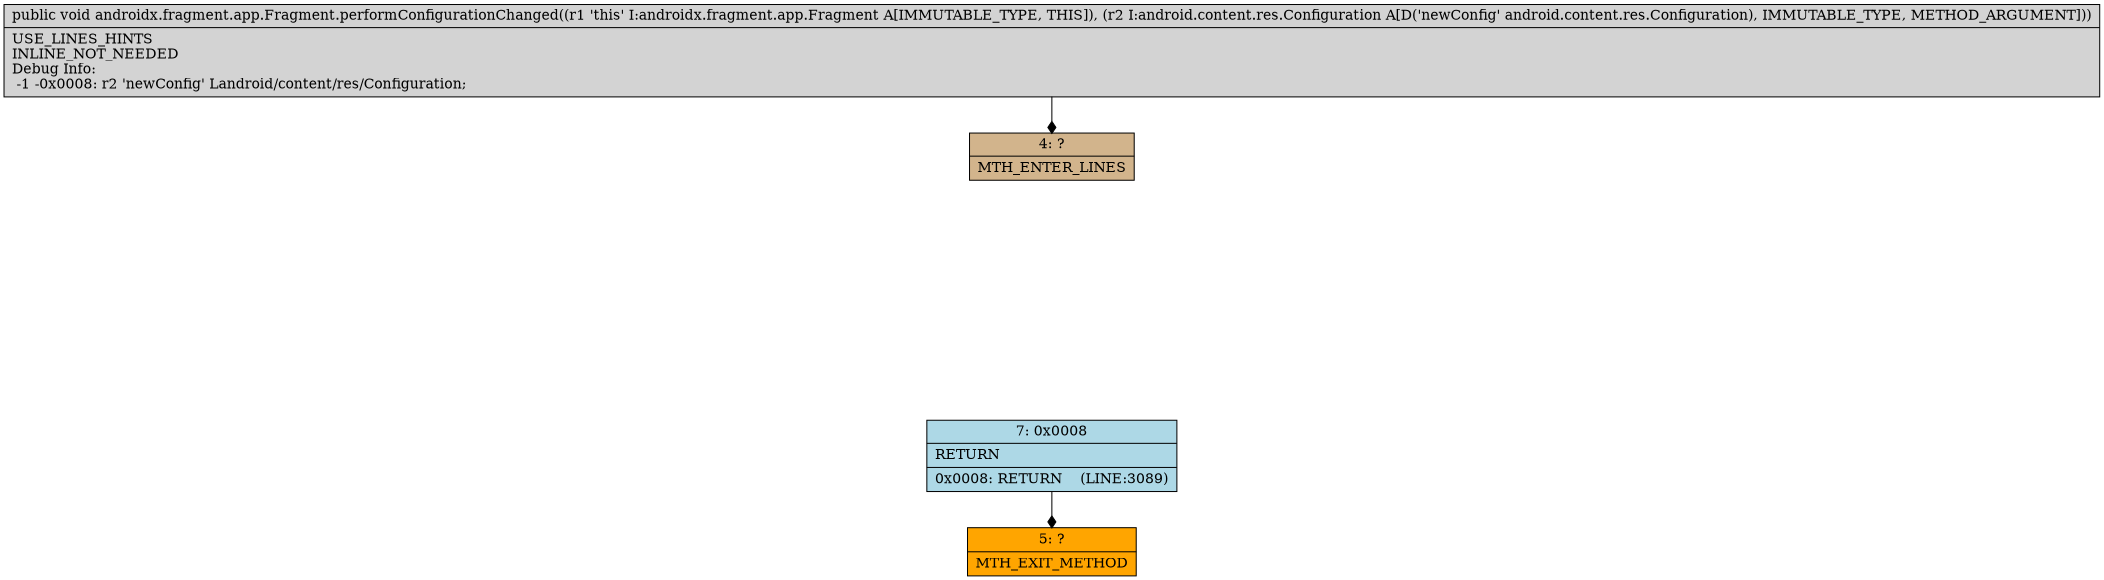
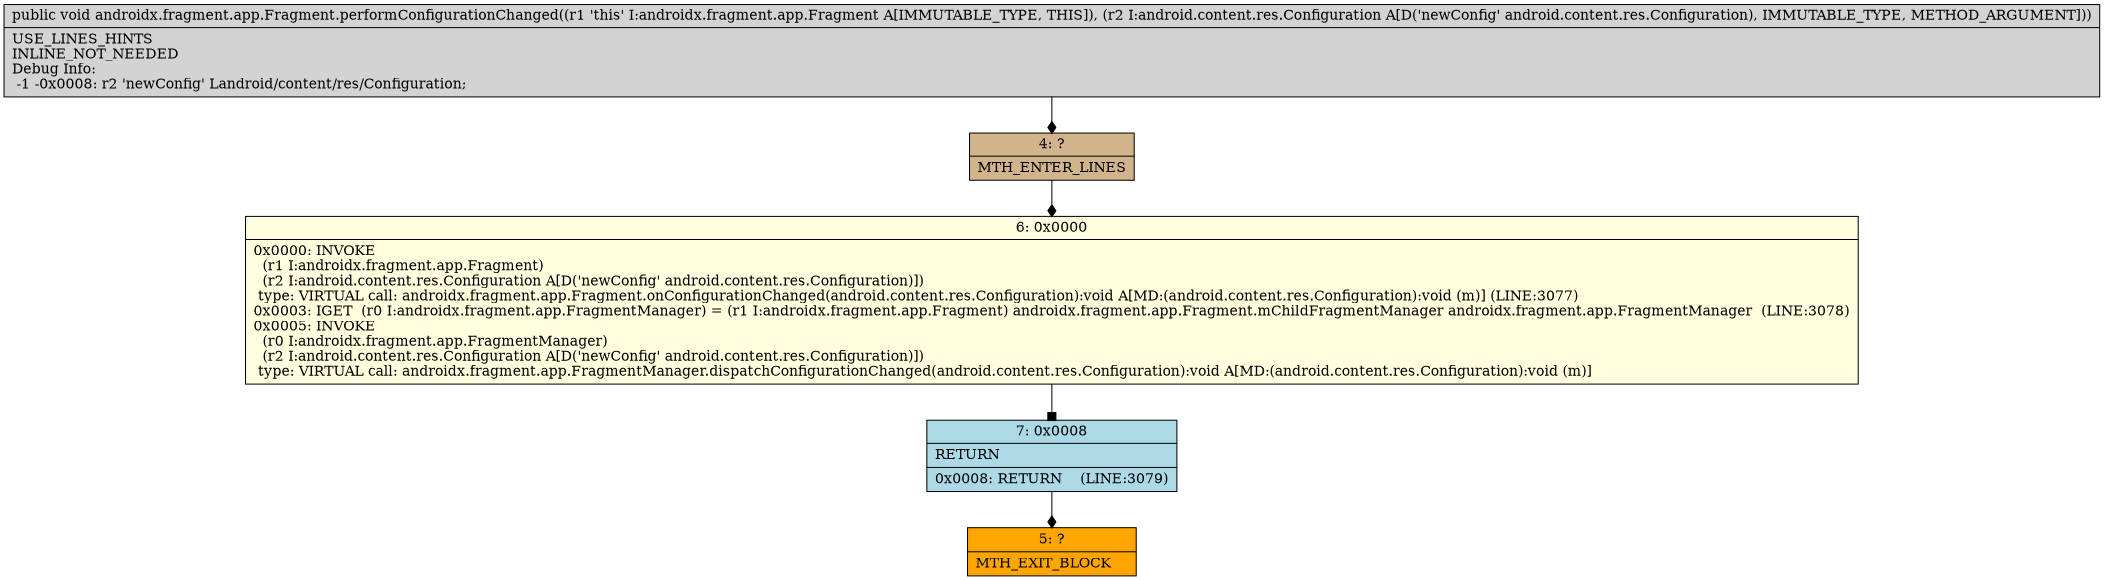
  digraph {
    node [shape=record style=filled]
    edge [arrowhead=diamond]
    n1 [fillcolor=tan label="{4\:\ ?|MTH_ENTER_LINES\l}"]
-   n3 [fillcolor=lightblue label="{7\:\ 0x0008|RETURN\l|0x0008: RETURN    (LINE:3089)\l}"]
-   n4 [fillcolor=orange label="{5\:\ ?|MTH_EXIT_METHOD\l}"]
+   n2 [fillcolor=lightyellow label="{6\:\ 0x0000|0x0000: INVOKE  \l  (r1 I:androidx.fragment.app.Fragment)\l  (r2 I:android.content.res.Configuration A[D('newConfig' android.content.res.Configuration)])\l type: VIRTUAL call: androidx.fragment.app.Fragment.onConfigurationChanged(android.content.res.Configuration):void A[MD:(android.content.res.Configuration):void (m)] (LINE:3077)\l0x0003: IGET  (r0 I:androidx.fragment.app.FragmentManager) = (r1 I:androidx.fragment.app.Fragment) androidx.fragment.app.Fragment.mChildFragmentManager androidx.fragment.app.FragmentManager  (LINE:3078)\l0x0005: INVOKE  \l  (r0 I:androidx.fragment.app.FragmentManager)\l  (r2 I:android.content.res.Configuration A[D('newConfig' android.content.res.Configuration)])\l type: VIRTUAL call: androidx.fragment.app.FragmentManager.dispatchConfigurationChanged(android.content.res.Configuration):void A[MD:(android.content.res.Configuration):void (m)]\l}"]
+   n3 [fillcolor=lightblue label="{7\:\ 0x0008|RETURN\l|0x0008: RETURN    (LINE:3079)\l}"]
+   n4 [fillcolor=orange label="{5\:\ ?|MTH_EXIT_BLOCK\l}"]
    n5 [fillcolor=lightgrey label="{public void androidx.fragment.app.Fragment.performConfigurationChanged((r1 'this' I:androidx.fragment.app.Fragment A[IMMUTABLE_TYPE, THIS]), (r2 I:android.content.res.Configuration A[D('newConfig' android.content.res.Configuration), IMMUTABLE_TYPE, METHOD_ARGUMENT]))  | USE_LINES_HINTS\lINLINE_NOT_NEEDED\lDebug Info:\l  \-1 \-0x0008: r2 'newConfig' Landroid\/content\/res\/Configuration;\l}"]
+   n1 -> n2
+   n2 -> n3 [arrowhead=box]
    n3 -> n4
    n5 -> n1
  }
